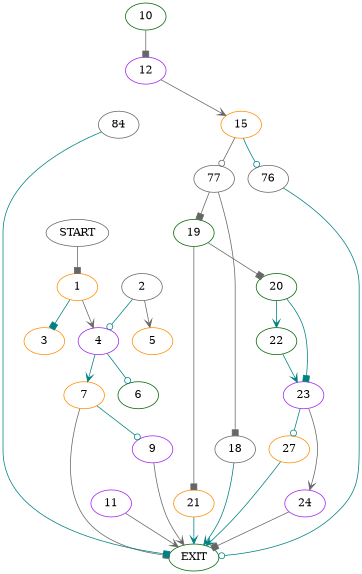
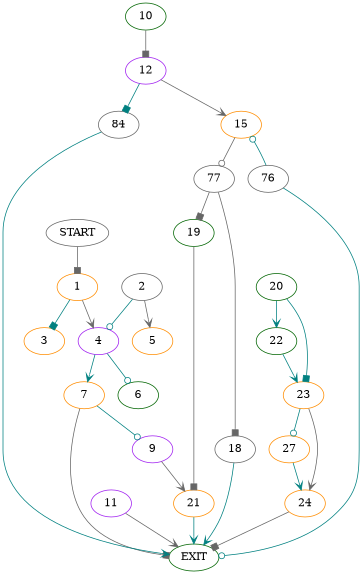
  digraph {
    node [color=darkorange]
    edge [arrowhead=box color=teal]
    n1 [color=gray40 label=START]
    1
    3
    4 [color=purple]
    n5 [color=darkgreen label=EXIT]
    2 [color=gray40]
    5
    6 [color=darkgreen]
    7
    9 [color=purple]
    10 [color=darkgreen]
    12 [color=purple]
    11 [color=purple]
    n14 [color=gray40 label=84]
    15
    n16 [color=gray40 label=76]
    n17 [color=gray40 label=77]
    18 [color=gray40]
    19 [color=darkgreen]
    20 [color=darkgreen]
    21
    22 [color=darkgreen]
-   23 [color=purple]
-   24 [color=purple]
+   23
+   24
    n25 [label=27]
    n1 -> 1 [color=gray40]
    1 -> 3
    1 -> 4 [arrowhead=vee color=gray40]
    4 -> 6 [arrowhead=odot]
    4 -> 7 [arrowhead=vee]
    2 -> 4 [arrowhead=odot]
    2 -> 5 [arrowhead=vee color=gray40]
    7 -> n5 [color=gray40]
    7 -> 9 [arrowhead=odot]
-   9 -> n5 [arrowhead=vee color=gray40]
+   9 -> 21 [arrowhead=vee color=gray40]
    10 -> 12 [color=gray40]
+   12 -> n14
    12 -> 15 [arrowhead=vee color=gray40]
    11 -> n5 [arrowhead=vee color=gray40]
-   n14 -> n5
-   15 -> n16 [arrowhead=odot]
+   n14 -> n5 [arrowhead=vee]
+   n16 -> 15 [arrowhead=odot]
    15 -> n17 [arrowhead=odot color=gray40]
    n16 -> n5 [arrowhead=odot]
    n17 -> 18 [color=gray40]
    n17 -> 19 [color=gray40]
    18 -> n5 [arrowhead=vee]
-   19 -> 20 [color=gray40]
    19 -> 21 [color=gray40]
    20 -> 22 [arrowhead=vee]
    20 -> 23
    21 -> n5 [arrowhead=vee]
    22 -> 23 [arrowhead=vee]
    23 -> 24 [arrowhead=vee color=gray40]
    23 -> n25 [arrowhead=odot]
    24 -> n5 [color=gray40]
-   n25 -> n5 [arrowhead=vee]
+   n25 -> 24 [arrowhead=vee]
  }
